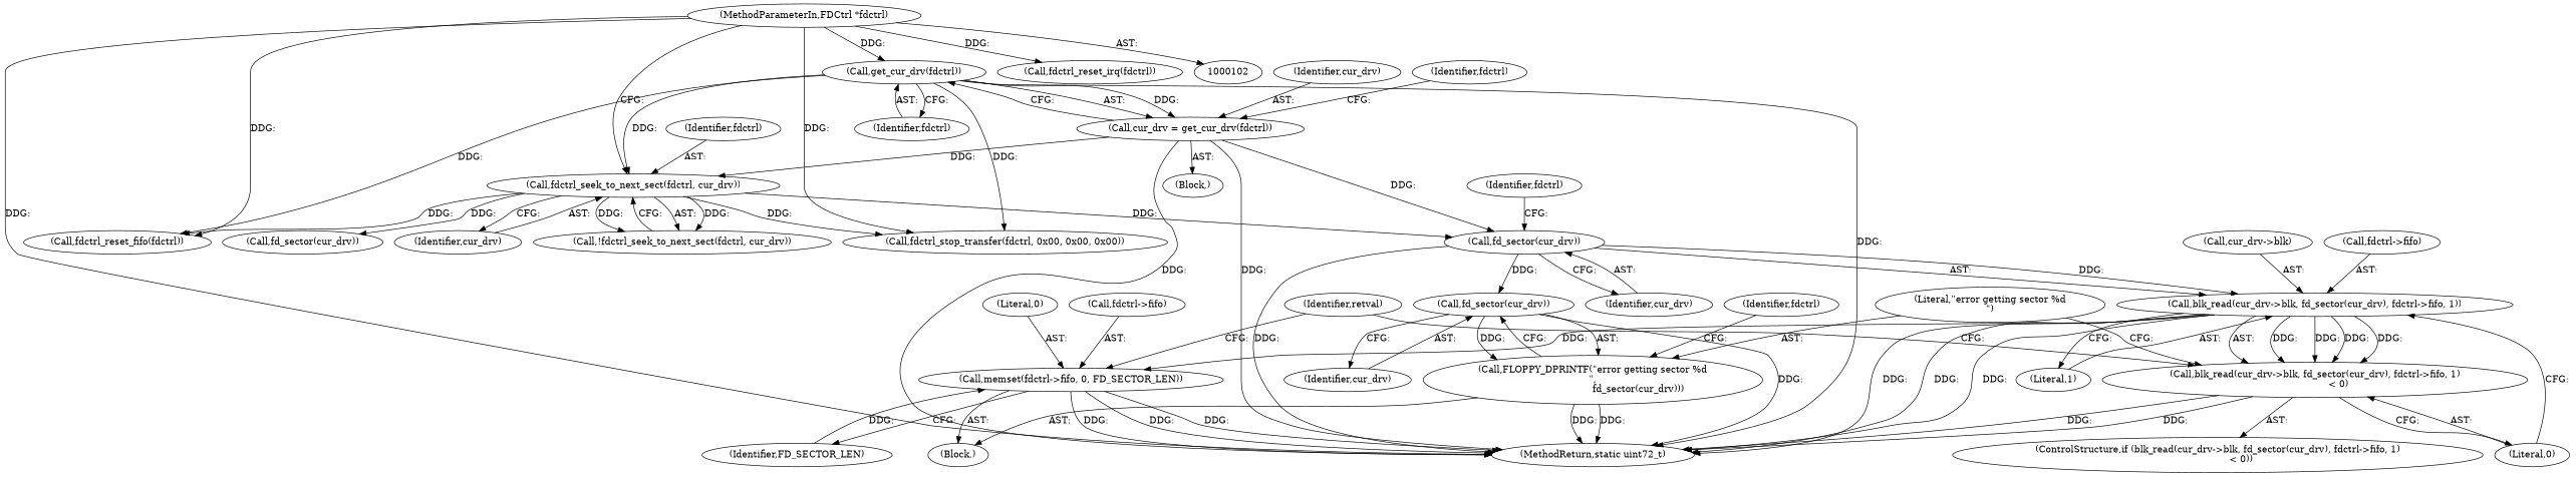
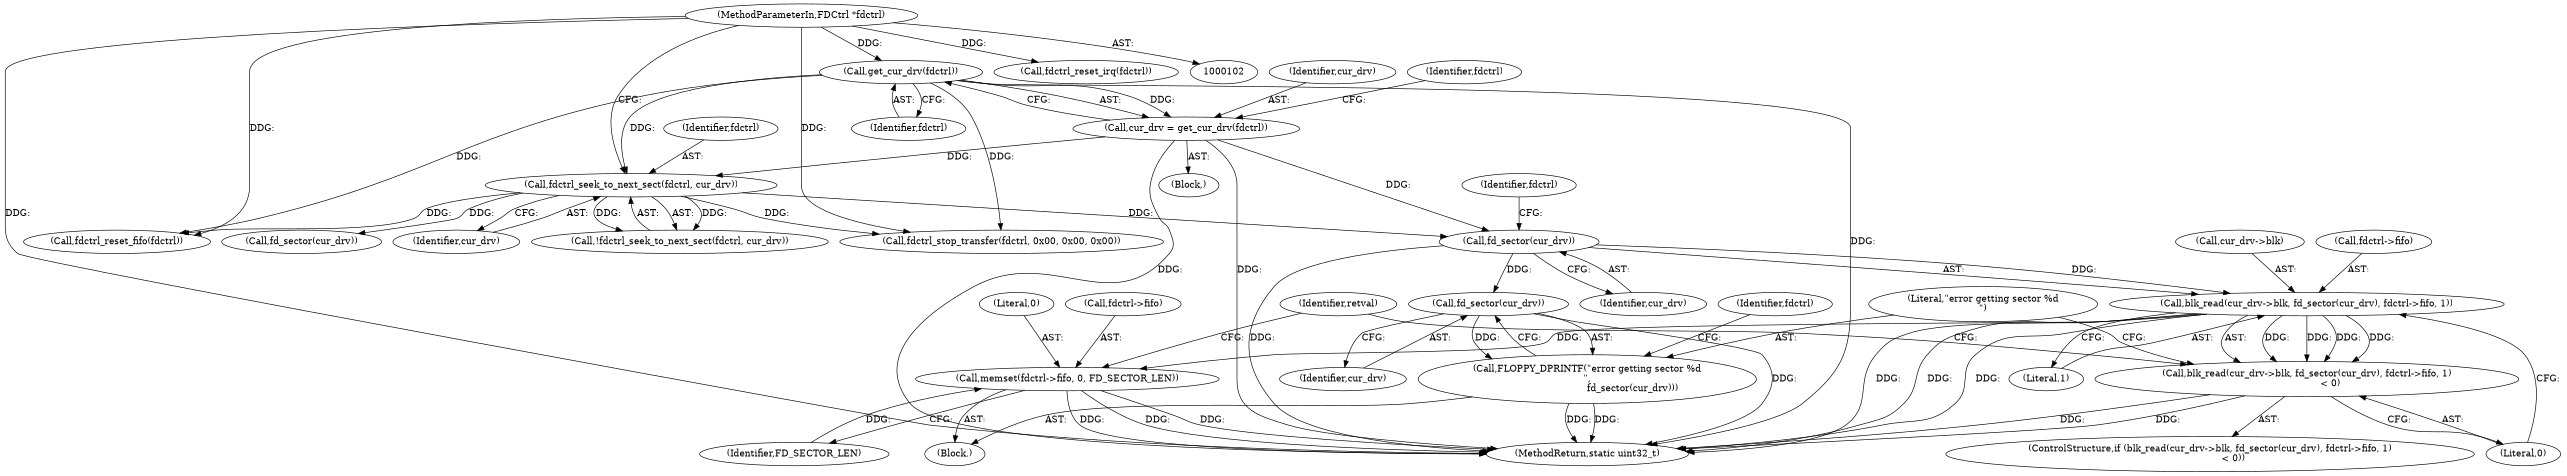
  digraph {
    n1 [label="(Call,fd_sector(cur_drv))"]
    n2 [label="(Call,blk_read(cur_drv->blk, fd_sector(cur_drv), fdctrl->fifo, 1))"]
    n3 [label="(Call,fd_sector(cur_drv))"]
-   n4 [label="(MethodReturn,static uint72_t)"]
+   n4 [label="(MethodReturn,static uint32_t)"]
    n5 [label="(Identifier,cur_drv)"]
    n6 [label="(Call,blk_read(cur_drv->blk, fd_sector(cur_drv), fdctrl->fifo, 1)\n                < 0)"]
    n7 [label="(Call,memset(fdctrl->fifo, 0, FD_SECTOR_LEN))"]
    n8 [label="(Literal,1)"]
    n9 [label="(Call,FLOPPY_DPRINTF(\"error getting sector %d\n\",\n                               fd_sector(cur_drv)))"]
    n10 [label="(Identifier,cur_drv)"]
    n11 [label="(Call,fdctrl_seek_to_next_sect(fdctrl, cur_drv))"]
    n12 [label="(Call,fdctrl_reset_fifo(fdctrl))"]
    n13 [label="(Call,fd_sector(cur_drv))"]
    n14 [label="(Identifier,cur_drv)"]
    n15 [label="(Call,fdctrl_stop_transfer(fdctrl, 0x00, 0x00, 0x00))"]
    n16 [label="(Call,!fdctrl_seek_to_next_sect(fdctrl, cur_drv))"]
    n17 [label="(Call,get_cur_drv(fdctrl))"]
    n18 [label="(Call,cur_drv = get_cur_drv(fdctrl))"]
    n19 [label="(Identifier,fdctrl)"]
    n20 [label="(Block,)"]
    n21 [label="(MethodParameterIn,FDCtrl *fdctrl)"]
    n22 [label="(Call,fdctrl_reset_irq(fdctrl))"]
    1000102
    n24 [label="(ControlStructure,if (blk_read(cur_drv->blk, fd_sector(cur_drv), fdctrl->fifo, 1)\n                < 0))"]
    n25 [label="(Literal,0)"]
    n26 [label="(Identifier,FD_SECTOR_LEN)"]
    n27 [label="(Block,)"]
    n28 [label="(Call,cur_drv->blk)"]
    n29 [label="(Identifier,fdctrl)"]
    n30 [label="(Identifier,fdctrl)"]
    n31 [label="(Identifier,fdctrl)"]
    n32 [label="(Literal,\"error getting sector %d\n\")"]
    n33 [label="(Identifier,cur_drv)"]
    n34 [label="(Call,fdctrl->fifo)"]
    n35 [label="(Identifier,retval)"]
    n36 [label="(Identifier,fdctrl)"]
    n37 [label="(Call,fdctrl->fifo)"]
    n38 [label="(Literal,0)"]
    n1 -> n2 [label="AST: "]
    n1 -> n2 [label="DDG: "]
    n1 -> n3 [label="DDG: "]
    n1 -> n4 [label="DDG: "]
    n1 -> n5 [label="CFG: "]
    n2 -> n4 [label="DDG: "]
    n2 -> n4 [label="DDG: "]
    n2 -> n4 [label="DDG: "]
    n2 -> n6 [label="AST: "]
    n2 -> n6 [label="DDG: "]
    n2 -> n6 [label="DDG: "]
    n2 -> n6 [label="DDG: "]
    n2 -> n6 [label="DDG: "]
    n2 -> n7 [label="DDG: "]
    n2 -> n8 [label="CFG: "]
    n3 -> n4 [label="DDG: "]
    n3 -> n9 [label="AST: "]
    n3 -> n9 [label="DDG: "]
    n3 -> n10 [label="CFG: "]
    n5 -> n1 [label="AST: "]
    n6 -> n4 [label="DDG: "]
    n6 -> n4 [label="DDG: "]
    n6 -> n24 [label="AST: "]
    n6 -> n25 [label="CFG: "]
    n7 -> n4 [label="DDG: "]
    n7 -> n4 [label="DDG: "]
    n7 -> n4 [label="DDG: "]
    n7 -> n26 [label="CFG: "]
    n7 -> n27 [label="AST: "]
    n8 -> n2 [label="AST: "]
    n9 -> n3 [label="CFG: "]
    n9 -> n4 [label="DDG: "]
    n9 -> n4 [label="DDG: "]
    n9 -> n27 [label="AST: "]
    n10 -> n3 [label="AST: "]
    n11 -> n1 [label="DDG: "]
    n11 -> n12 [label="DDG: "]
    n11 -> n13 [label="DDG: "]
    n11 -> n14 [label="CFG: "]
    n11 -> n15 [label="DDG: "]
    n11 -> n16 [label="AST: "]
    n11 -> n16 [label="DDG: "]
    n11 -> n16 [label="DDG: "]
    n14 -> n11 [label="AST: "]
-   n16 -> n11 [label="CFG: "]
+   n16 -> n11 [label="AST: "]
    n17 -> n4 [label="DDG: "]
    n17 -> n11 [label="DDG: "]
    n17 -> n12 [label="DDG: "]
    n17 -> n15 [label="DDG: "]
    n17 -> n18 [label="AST: "]
    n17 -> n18 [label="DDG: "]
    n17 -> n19 [label="CFG: "]
    n18 -> n1 [label="DDG: "]
    n18 -> n4 [label="DDG: "]
    n18 -> n4 [label="DDG: "]
    n18 -> n11 [label="DDG: "]
    n18 -> n17 [label="CFG: "]
    n18 -> n20 [label="AST: "]
    n19 -> n17 [label="AST: "]
    n21 -> n4 [label="DDG: "]
    n21 -> n11 [label="CFG: "]
    n21 -> n12 [label="DDG: "]
    n21 -> n15 [label="DDG: "]
    n21 -> n17 [label="DDG: "]
    n21 -> n22 [label="DDG: "]
    n21 -> 1000102 [label="AST: "]
    n25 -> n2 [label="CFG: "]
    n25 -> n6 [label="AST: "]
    n26 -> n7 [label="DDG: "]
    n28 -> n2 [label="AST: "]
    n29 -> n18 [label="CFG: "]
    n30 -> n11 [label="AST: "]
    n31 -> n1 [label="CFG: "]
    n32 -> n6 [label="CFG: "]
    n32 -> n9 [label="AST: "]
    n33 -> n18 [label="AST: "]
    n34 -> n2 [label="AST: "]
    n35 -> n6 [label="CFG: "]
    n35 -> n7 [label="CFG: "]
    n36 -> n9 [label="CFG: "]
    n37 -> n7 [label="AST: "]
    n38 -> n7 [label="AST: "]
  }
